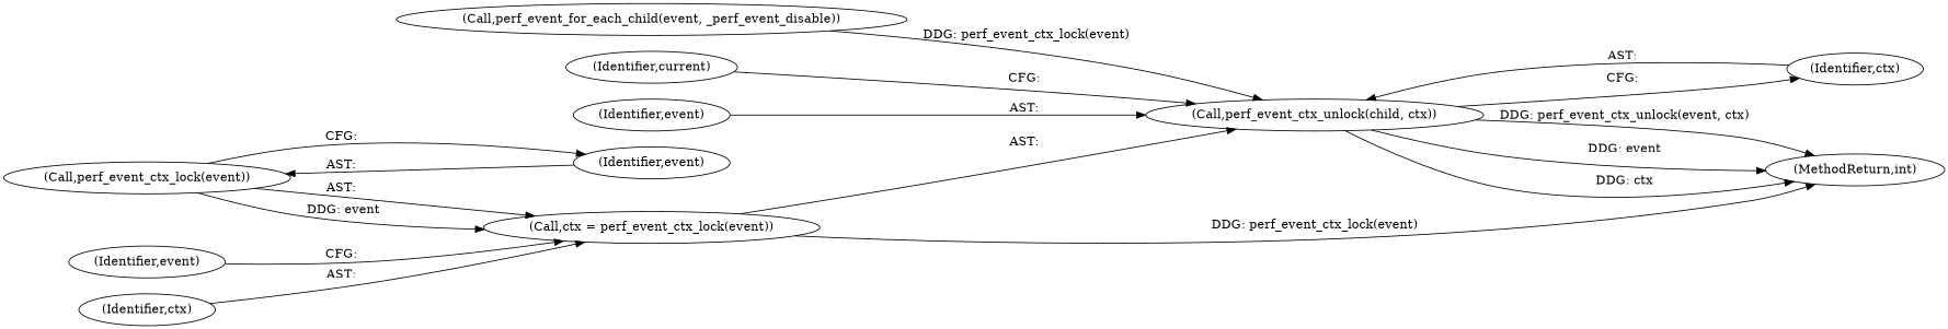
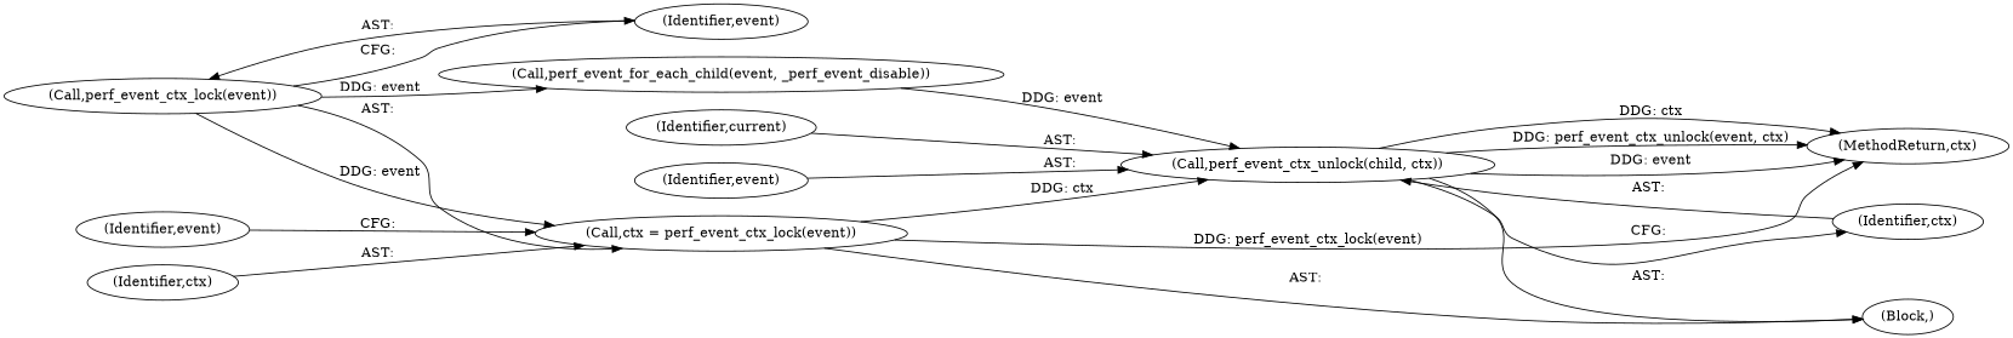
  digraph {
    rankdir=LR
    n1 [label="(Call,ctx = perf_event_ctx_lock(event))"]
    n2 [label="(Call,perf_event_ctx_unlock(child, ctx))"]
-   n4 [label="(MethodReturn,int)"]
+   n3 [label="(Block,)"]
+   n4 [label="(MethodReturn,ctx)"]
    n5 [label="(Call,perf_event_ctx_lock(event))"]
    n6 [label="(Identifier,event)"]
    n7 [label="(Call,perf_event_for_each_child(event, _perf_event_disable))"]
    n8 [label="(Identifier,ctx)"]
    n9 [label="(Identifier,event)"]
    n10 [label="(Identifier,current)"]
    n11 [label="(Identifier,ctx)"]
    n12 [label="(Identifier,event)"]
-   n1 -> n2 [label="AST: "]
+   n1 -> n2 [label="DDG: ctx"]
+   n1 -> n3 [label="AST: "]
    n1 -> n4 [label="DDG: perf_event_ctx_lock(event)"]
+   n2 -> n3 [label="AST: "]
    n2 -> n4 [label="DDG: perf_event_ctx_unlock(event, ctx)"]
    n2 -> n4 [label="DDG: event"]
    n2 -> n4 [label="DDG: ctx"]
    n2 -> n8 [label="CFG: "]
    n5 -> n1 [label="AST: "]
    n5 -> n1 [label="DDG: event"]
    n5 -> n6 [label="CFG: "]
+   n5 -> n7 [label="DDG: event"]
    n6 -> n5 [label="AST: "]
-   n7 -> n2 [label="DDG: perf_event_ctx_lock(event)"]
+   n7 -> n2 [label="DDG: event"]
    n8 -> n2 [label="AST: "]
    n9 -> n1 [label="CFG: "]
-   n10 -> n2 [label="CFG: "]
+   n10 -> n2 [label="AST: "]
    n11 -> n1 [label="AST: "]
    n12 -> n2 [label="AST: "]
  }
